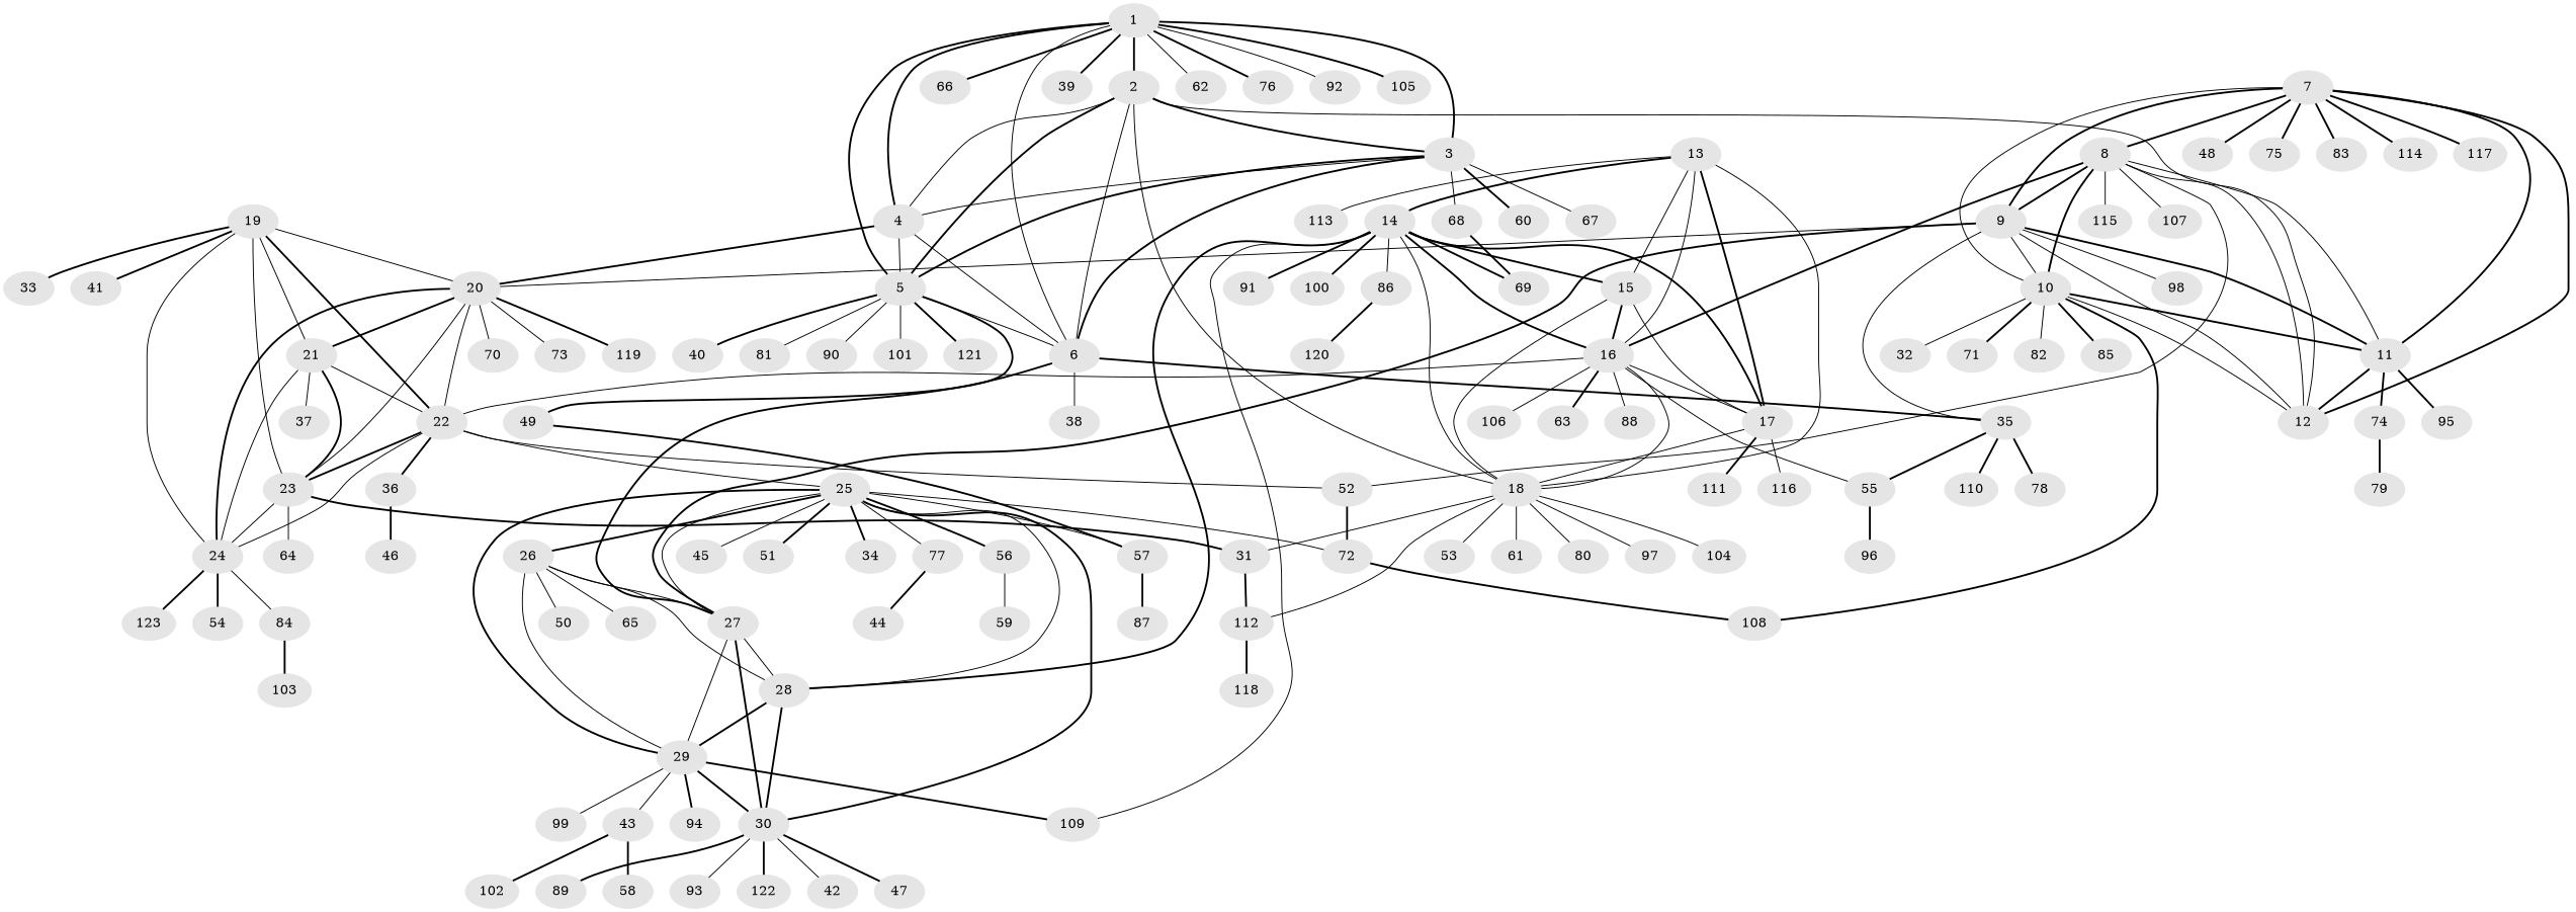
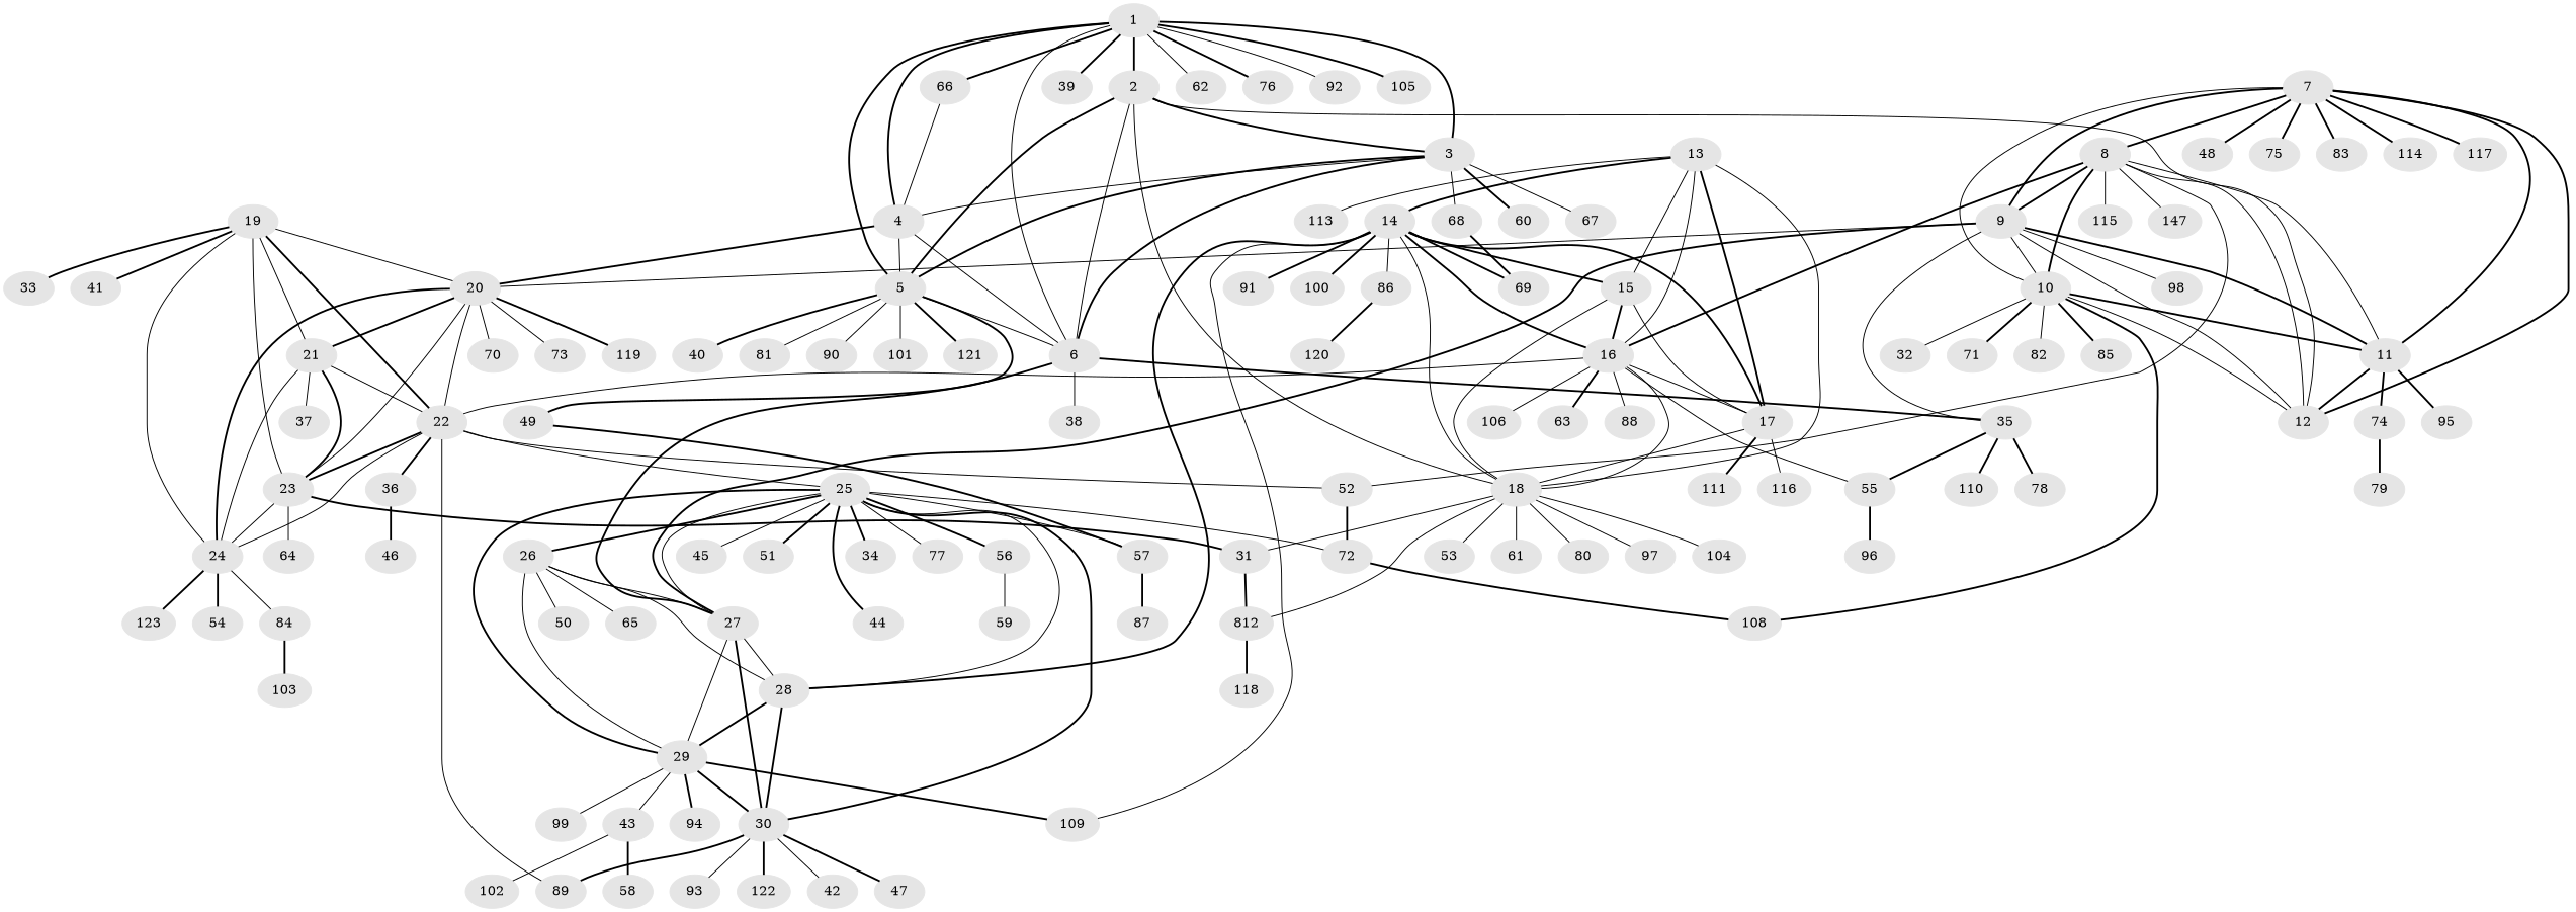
  graph {
    node [color=gray90 style=filled]
    edge [style=bold]
    1
    2
    3
    4
    5
    6
    39
    62
    66
    76
    92
    105
    12
    18
    60
    67
    68
    20
    40
    49
    81
    90
    101
    121
    27
    35
    38
    31
    53
    61
    80
    97
    104
-   112
+   112 [label=812]
    69
    22
    21
    23
    24
    70
    73
    119
    57
    28
    29
    30
    55
    78
    110
    7
    8
    9
    10
    11
    48
    75
    83
    114
    117
    16
    52
-   107
+   107 [label=147]
    115
    98
    32
    71
    82
    85
    108
    74
    95
    17
    63
    88
    106
    72
    79
    13
    14
    15
    113
    86
    91
    100
    109
    111
    116
    120
    25
    36
    89
    96
    118
    19
    33
    41
    37
    64
    54
    84
    123
    26
    34
    44
    45
    51
    56
    77
    46
    103
    50
    65
    43
    94
    99
    42
    47
    93
    122
    59
    87
    58
    102
    1 -- 2
    1 -- 3
    1 -- 4
    1 -- 5
    1 -- 6 [style=solid]
    1 -- 39
    1 -- 62 [style=solid]
    1 -- 66
    1 -- 76
    1 -- 92 [style=solid]
    1 -- 105
    2 -- 3
-   2 -- 4 [style=solid]
+   66 -- 4 [style=solid]
    2 -- 5
    2 -- 6 [style=solid]
    2 -- 12 [style=solid]
    2 -- 18 [style=solid]
    3 -- 4 [style=solid]
    3 -- 5
    3 -- 6
    3 -- 60
    3 -- 67 [style=solid]
    3 -- 68 [style=solid]
    4 -- 5 [style=solid]
    4 -- 6 [style=solid]
    4 -- 20
    5 -- 6 [style=solid]
    5 -- 40
    5 -- 49
    5 -- 81 [style=solid]
    5 -- 90 [style=solid]
    5 -- 101 [style=solid]
    5 -- 121
    6 -- 27
    6 -- 35
    6 -- 38 [style=solid]
    18 -- 31 [style=solid]
    18 -- 53 [style=solid]
    18 -- 61 [style=solid]
    18 -- 80 [style=solid]
    18 -- 97 [style=solid]
    18 -- 104 [style=solid]
    18 -- 112 [style=solid]
    68 -- 69
    20 -- 22 [style=solid]
    20 -- 21
    20 -- 23 [style=solid]
    20 -- 24
    20 -- 70 [style=solid]
    20 -- 73 [style=solid]
    20 -- 119
    49 -- 57
    27 -- 28 [style=solid]
    27 -- 29 [style=solid]
    27 -- 30
    35 -- 55
    35 -- 78
    35 -- 110
    31 -- 112
    112 -- 118
    22 -- 23
    22 -- 24 [style=solid]
    22 -- 52 [style=solid]
    22 -- 25 [style=solid]
    22 -- 36
+   22 -- 89 [style=solid]
    21 -- 22 [style=solid]
    21 -- 23
    21 -- 24 [style=solid]
    21 -- 37 [style=solid]
    23 -- 31
    23 -- 24 [style=solid]
    23 -- 64 [style=solid]
    24 -- 54
    24 -- 84 [style=solid]
    24 -- 123
    57 -- 87
    28 -- 29
    28 -- 30
    29 -- 30
    29 -- 109
    29 -- 43 [style=solid]
    29 -- 94
    29 -- 99 [style=solid]
    30 -- 89
    30 -- 42 [style=solid]
    30 -- 47
    30 -- 93 [style=solid]
    30 -- 122
    55 -- 96
    7 -- 12
    7 -- 8
    7 -- 9
    7 -- 10 [style=solid]
    7 -- 11
    7 -- 48
    7 -- 75
    7 -- 83
    7 -- 114
    7 -- 117
    8 -- 12 [style=solid]
    8 -- 9
    8 -- 10
    8 -- 11 [style=solid]
    8 -- 16
    8 -- 52 [style=solid]
    8 -- 107 [style=solid]
    8 -- 115 [style=solid]
    9 -- 12 [style=solid]
    9 -- 20 [style=solid]
    9 -- 27
    9 -- 35 [style=solid]
    9 -- 10 [style=solid]
    9 -- 11
    9 -- 98 [style=solid]
    10 -- 12 [style=solid]
    10 -- 11
    10 -- 32 [style=solid]
    10 -- 71
    10 -- 82 [style=solid]
    10 -- 85
    10 -- 108
    11 -- 12
    11 -- 74
    11 -- 95
    16 -- 18 [style=solid]
    16 -- 22 [style=solid]
    16 -- 55 [style=solid]
    16 -- 17 [style=solid]
    16 -- 63
    16 -- 88 [style=solid]
    16 -- 106 [style=solid]
    52 -- 72
    74 -- 79
    17 -- 18 [style=solid]
    17 -- 111
    17 -- 116 [style=solid]
    72 -- 108
    13 -- 18 [style=solid]
    13 -- 16 [style=solid]
    13 -- 17
    13 -- 14
    13 -- 15 [style=solid]
    13 -- 113 [style=solid]
    14 -- 18 [style=solid]
    14 -- 69
    14 -- 28
    14 -- 16
    14 -- 17
    14 -- 15
    14 -- 86 [style=solid]
    14 -- 91
    14 -- 100
    14 -- 109 [style=solid]
    15 -- 18 [style=solid]
    15 -- 16
    15 -- 17 [style=solid]
    86 -- 120
    25 -- 27 [style=solid]
    25 -- 57 [style=solid]
    25 -- 28 [style=solid]
    25 -- 29
    25 -- 30
    25 -- 72 [style=solid]
    25 -- 26
    25 -- 34
-   77 -- 44
+   25 -- 44
    25 -- 45 [style=solid]
    25 -- 51
    25 -- 56
    25 -- 77 [style=solid]
    36 -- 46
    19 -- 20 [style=solid]
    19 -- 22
    19 -- 21 [style=solid]
    19 -- 23 [style=solid]
    19 -- 24 [style=solid]
    19 -- 33
    19 -- 41
    84 -- 103
    26 -- 27 [style=solid]
    26 -- 28 [style=solid]
    26 -- 29 [style=solid]
    26 -- 50 [style=solid]
    26 -- 65 [style=solid]
    56 -- 59 [style=solid]
    43 -- 58
-   43 -- 102
+   43 -- 102 [style=solid]
  }
